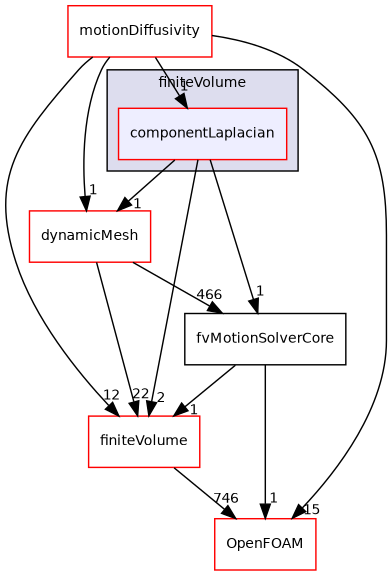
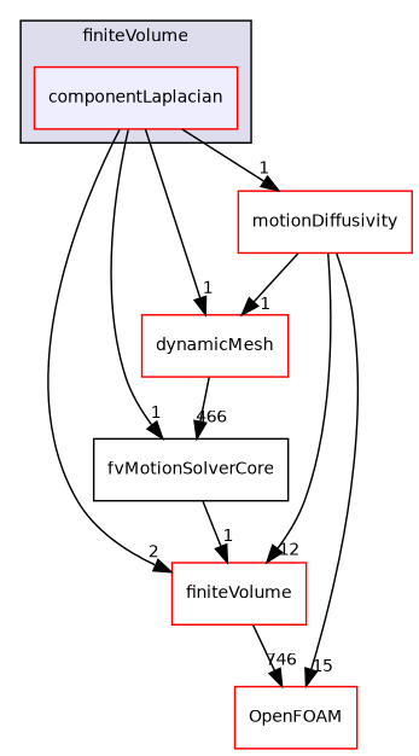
  digraph {
    compound=true
    node [color=red fontname=Helvetica fontsize=10 shape=box]
    edge [headlabel=1 labeldistance=1.5 labelfontname=Helvetica labelfontsize=10]
    n1 [fillcolor="#eeeeff" label=componentLaplacian pencolor=black style=filled]
    n2 [label=finiteVolume]
    n3 [label=dynamicMesh]
    n4 [label=fvMotionSolverCore color=""]
    n5 [label=motionDiffusivity]
    n6 [label=OpenFOAM]
    subgraph cluster_1 {
      bgcolor="#ddddee"
      fontname=Helvetica
      fontsize=10
      label=finiteVolume
      pencolor=black
      n1
    }
    n1 -> n2 [headlabel=2]
    n1 -> n3
    n1 -> n4
-   n5 -> n1
+   n1 -> n5
    n2 -> n6 [headlabel=746]
-   n3 -> n2 [headlabel=22]
    n3 -> n4 [headlabel=466]
    n4 -> n2
-   n4 -> n6
    n5 -> n2 [headlabel=12]
    n5 -> n3
    n5 -> n6 [headlabel=15]
  }
